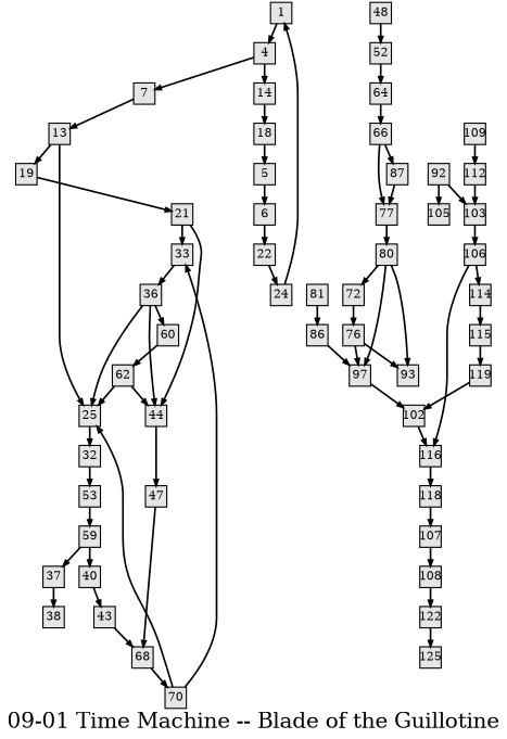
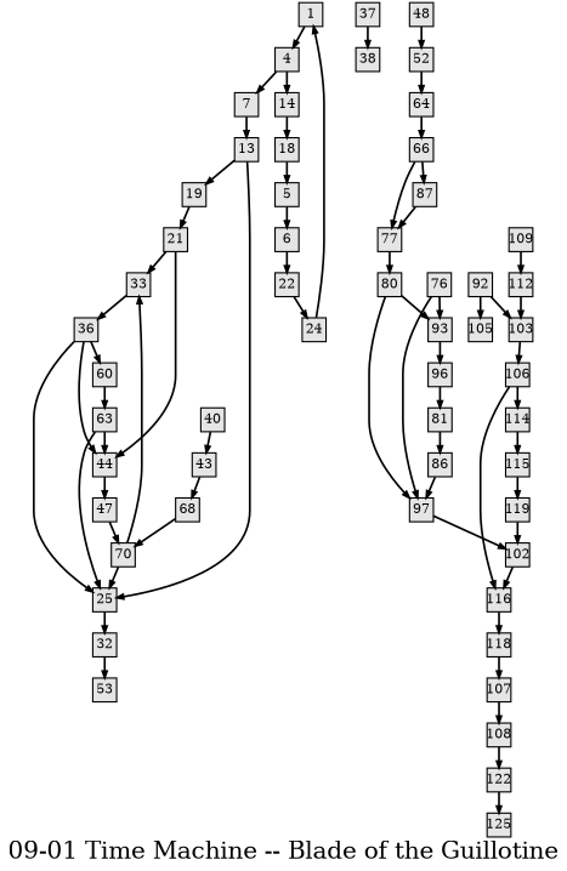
  digraph {
    fontsize=36
    label="09-01 Time Machine -- Blade of the Guillotine"
    nodesep=0.35
    ordering=out
    rankdir=TB
    ranksep=0.45
    node [fillcolor=grey90 fixedsize=true fontsize=20 labelfloat=true margin="0,0" penwidth=2 regular=true shape=rect style=filled]
    edge [fontsize=12 labelfloat=true penwidth=3]
    1
    4
    7
    14
    13
    18
    19
    25
    5
    6
    22
    24
    21
    32
    33
    44
    53
    36
    47
    60
    68
-   59
    37
    40
-   63 [label=62]
+   63
    38
    48
    52
    64
    43
    70
    66
    77
    87
    80
-   72
    97
    93
    76
    102
+   96
    116
    81
    86
    92
    105
    103
    106
    114
    118
    115
    107
    119
    108
    122
    125
    109
    112
    1 -> 4
    4 -> 7
    4 -> 14
    7 -> 13
    14 -> 18
    13 -> 19
    13 -> 25
    18 -> 5
    19 -> 21
    25 -> 32
    5 -> 6
    6 -> 22
    22 -> 24
    24 -> 1
    21 -> 33
    21 -> 44
    32 -> 53
    33 -> 36
    44 -> 47
-   53 -> 59
    36 -> 25
    36 -> 44
    36 -> 60
-   47 -> 68
+   47 -> 70
    60 -> 63
    68 -> 70
-   59 -> 37
-   59 -> 40
    37 -> 38
    40 -> 43
    63 -> 25
    63 -> 44
    48 -> 52
    52 -> 64
    64 -> 66
    43 -> 68
    70 -> 25
    70 -> 33
    66 -> 77
    66 -> 87
    77 -> 80
    87 -> 77
-   80 -> 72
    80 -> 97
    80 -> 93
-   72 -> 76
    97 -> 102
+   93 -> 96
    76 -> 97
    76 -> 93
    102 -> 116
+   96 -> 81
    116 -> 118
    81 -> 86
    86 -> 97
    92 -> 105
    92 -> 103
    103 -> 106
    106 -> 116
    106 -> 114
    114 -> 115
    118 -> 107
    115 -> 119
    107 -> 108
    119 -> 102
    108 -> 122
    122 -> 125
    109 -> 112
    112 -> 103
  }
